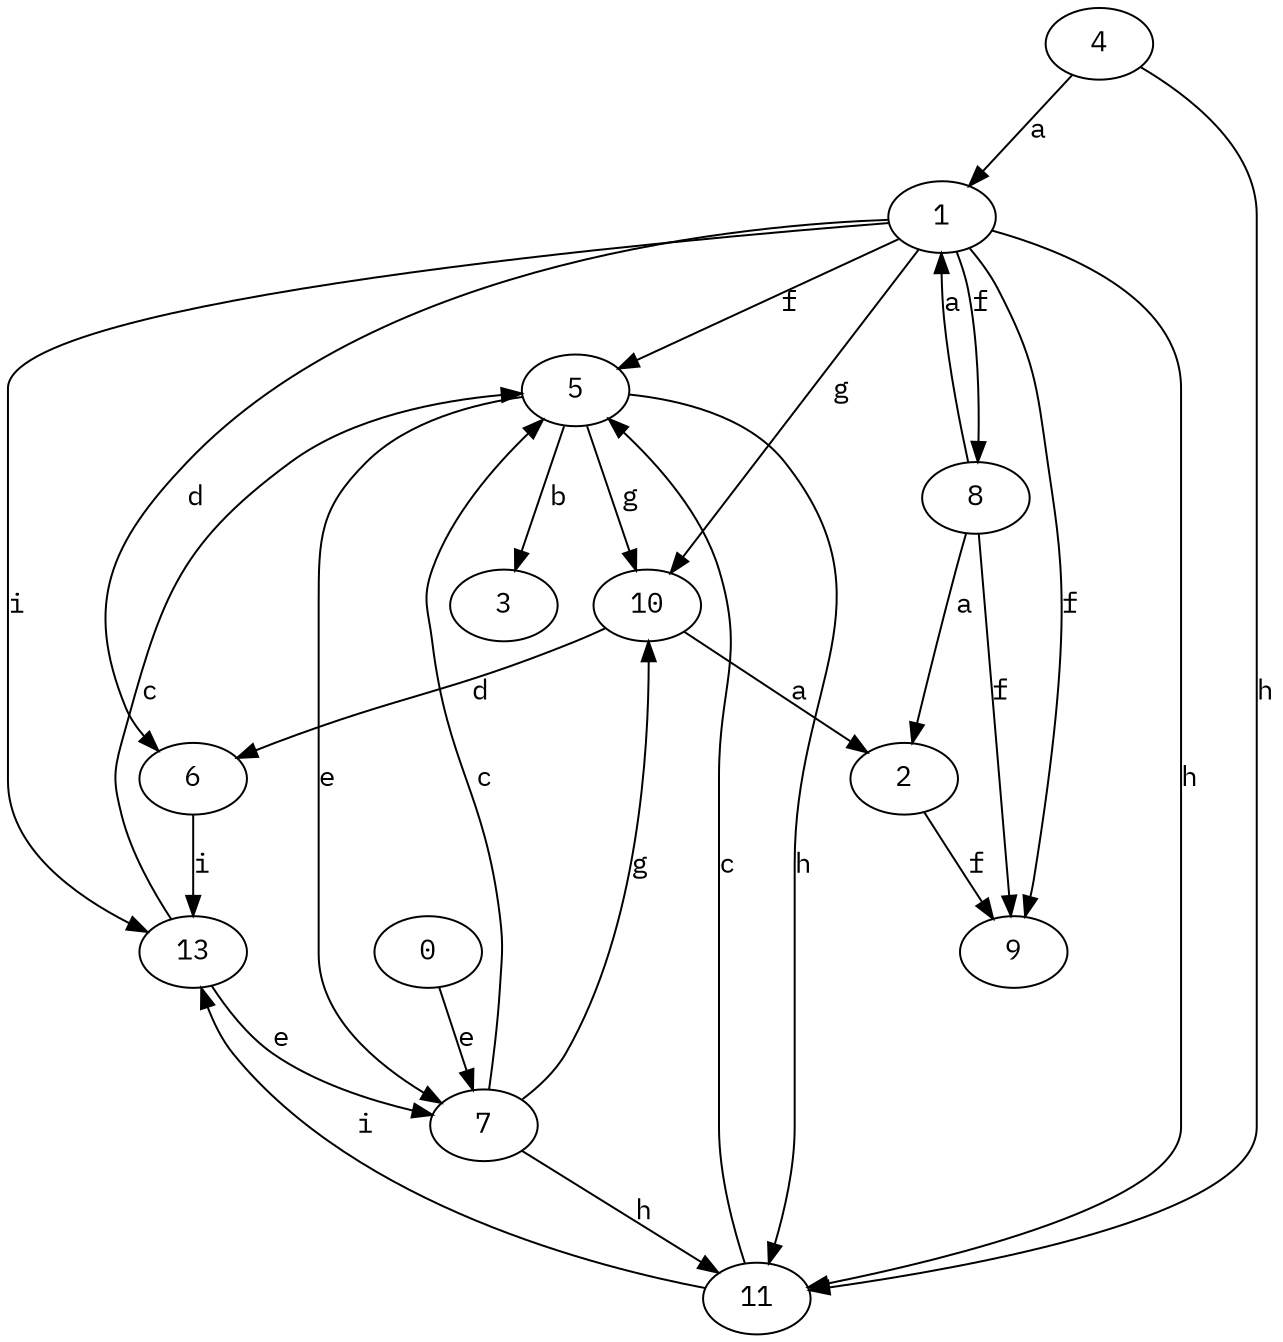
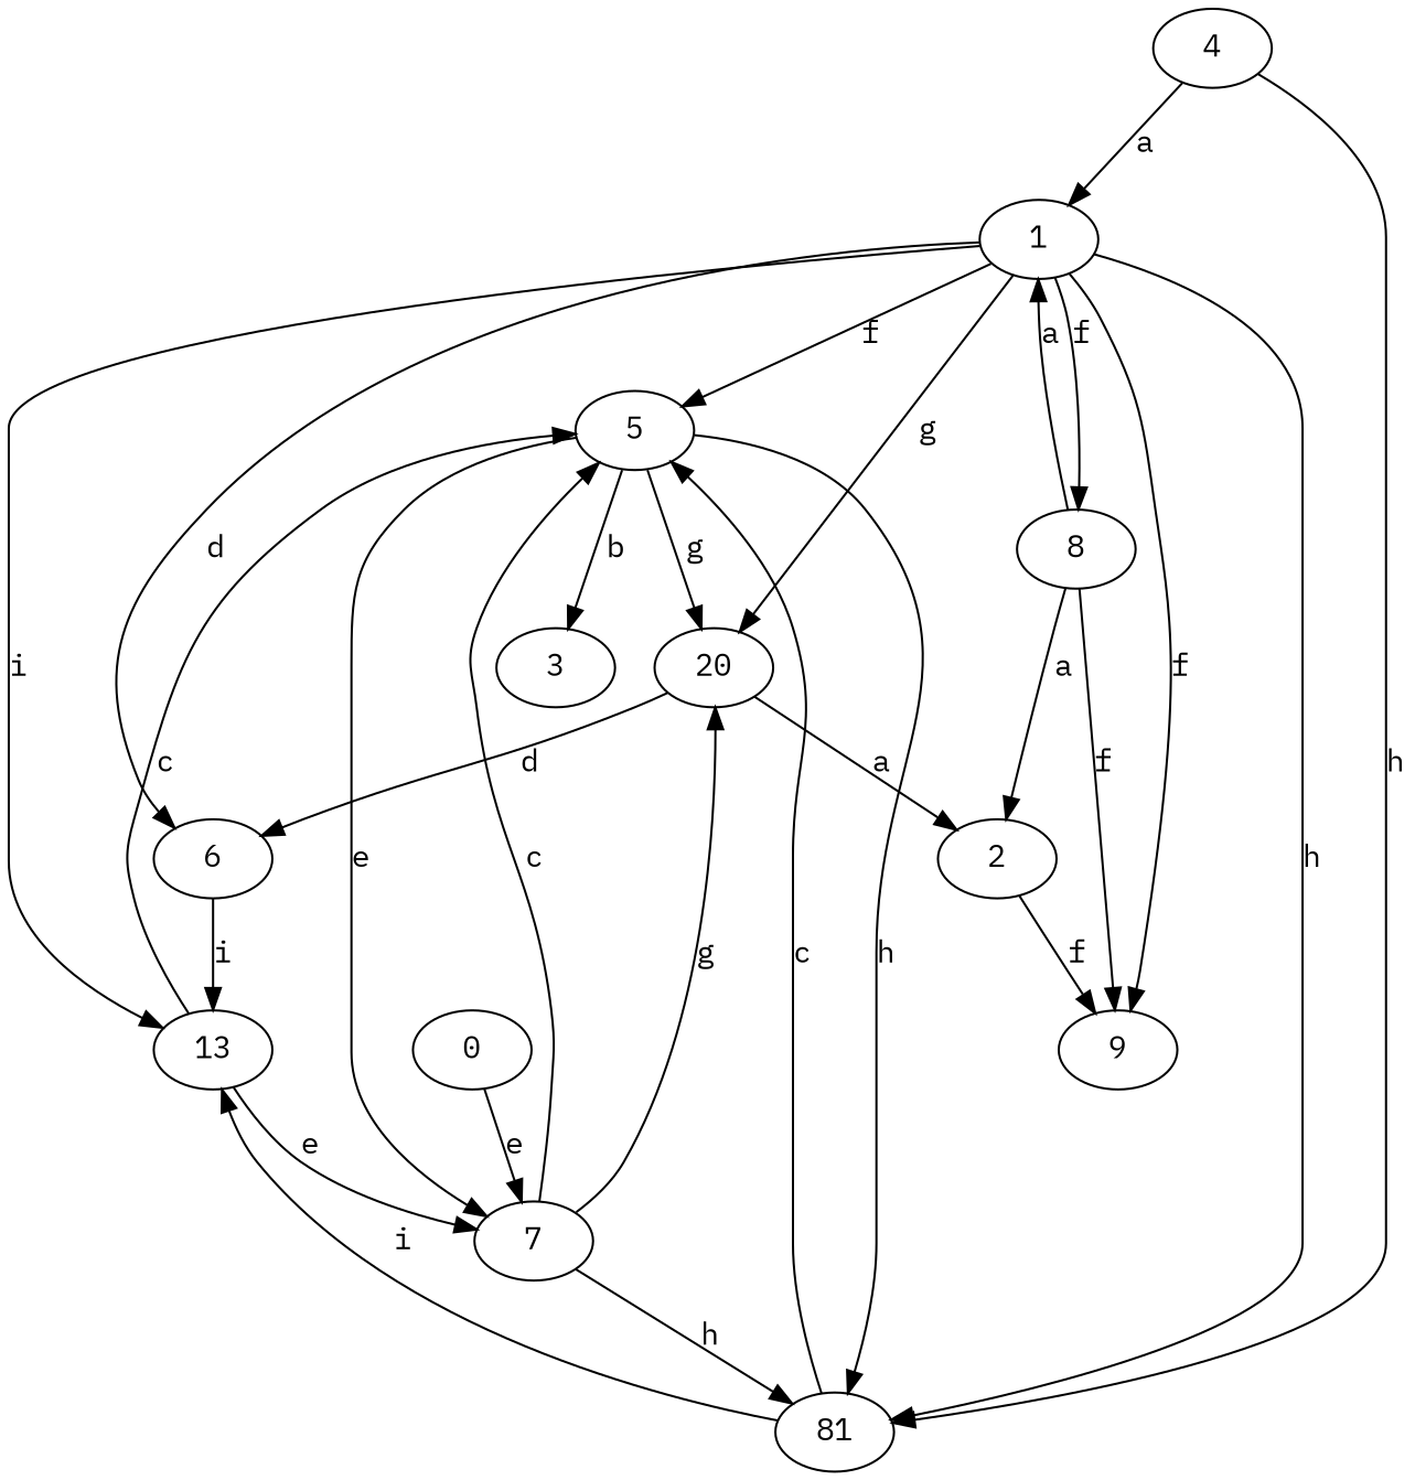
  strict digraph {
    fontname="IBM Plex Mono"
    node [fontname="IBM Plex Mono"]
    edge [fontname="IBM Plex Mono"]
    1
    5
    6
    8
    9
-   10
-   11
+   10 [label=20]
+   11 [label=81]
    13
    4
    3
    7
    2
    0
    1 -> 5 [label=f]
    1 -> 6 [label=d]
    1 -> 8 [label=f]
    1 -> 9 [label=f]
    1 -> 10 [label=g]
    1 -> 11 [label=h]
    1 -> 13 [label=i]
    5 -> 10 [label=g]
    5 -> 11 [label=h]
    5 -> 3 [label=b]
    5 -> 7 [label=e]
    6 -> 13 [label=i]
    8 -> 1 [label=a]
    8 -> 9 [label=f]
    8 -> 2 [label=a]
    10 -> 6 [label=d]
    10 -> 2 [label=a]
    11 -> 5 [label=c]
    11 -> 13 [label=i]
    13 -> 5 [label=c]
    13 -> 7 [label=e]
    4 -> 1 [label=a]
    4 -> 11 [label=h]
    7 -> 5 [label=c]
    7 -> 10 [label=g]
    7 -> 11 [label=h]
    2 -> 9 [label=f]
    0 -> 7 [label=e]
  }
